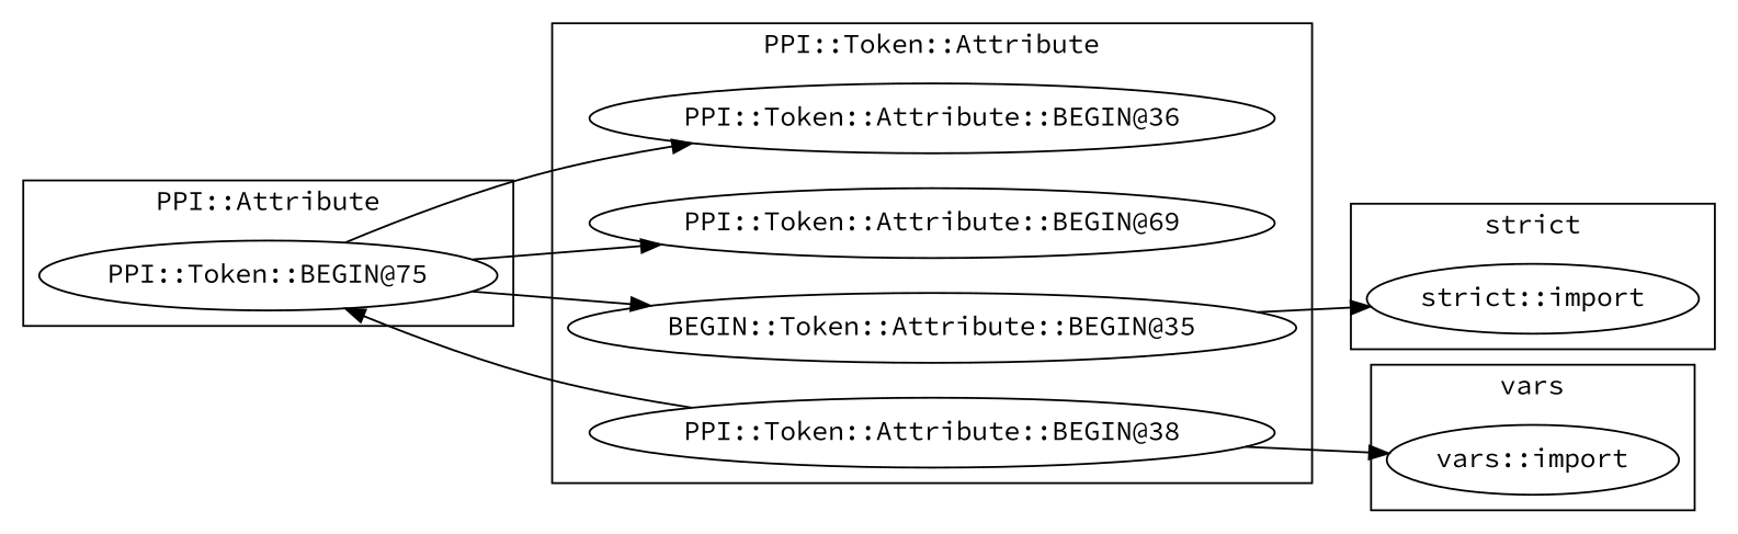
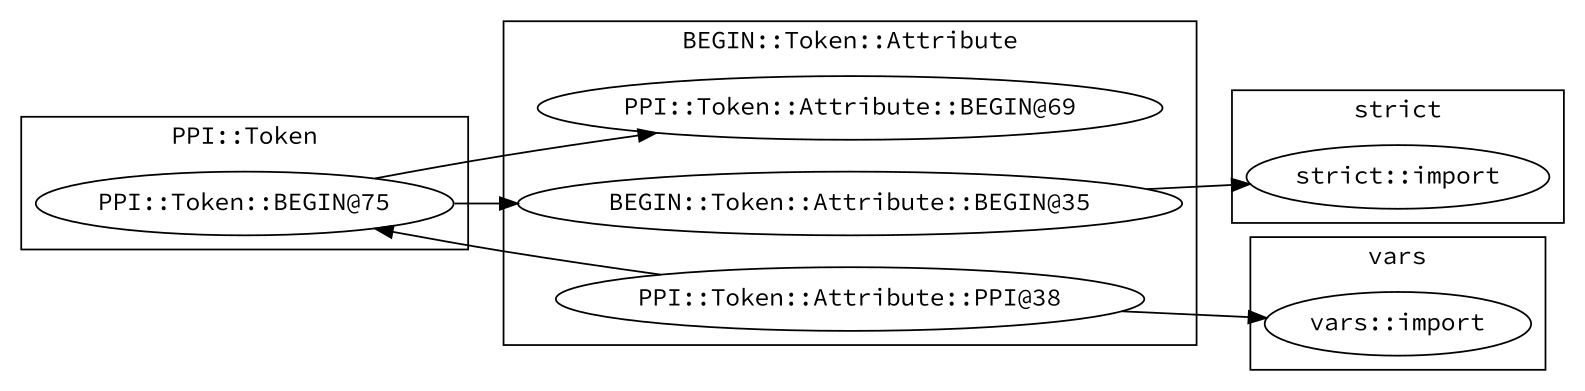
  digraph {
    fontname="Source Code Pro"
    rankdir=LR
    node [fontname="Source Code Pro"]
    edge [fontname="Source Code Pro"]
-   "PPI::Token::Attribute::BEGIN@36"
    n2 [label="PPI::Token::Attribute::BEGIN@69"]
    n3 [label="BEGIN::Token::Attribute::BEGIN@35"]
-   "PPI::Token::Attribute::BEGIN@38"
+   "PPI::Token::Attribute::BEGIN@38" [label="PPI::Token::Attribute::PPI@38"]
    "PPI::Token::BEGIN@75"
    "vars::import"
    "strict::import"
    subgraph cluster_1 {
-     label="PPI::Token::Attribute"
-     "PPI::Token::Attribute::BEGIN@36"
+     label="BEGIN::Token::Attribute"
      n2
      n3
      "PPI::Token::Attribute::BEGIN@38"
    }
    subgraph cluster_2 {
-     label="PPI::Attribute"
+     label="PPI::Token"
      "PPI::Token::BEGIN@75"
    }
    subgraph cluster_3 {
      label=vars
      "vars::import"
    }
    subgraph cluster_4 {
      label="strict"
      "strict::import"
    }
    n3 -> "strict::import"
    "PPI::Token::Attribute::BEGIN@38" -> "PPI::Token::BEGIN@75"
    "PPI::Token::Attribute::BEGIN@38" -> "vars::import"
-   "PPI::Token::BEGIN@75" -> "PPI::Token::Attribute::BEGIN@36"
    "PPI::Token::BEGIN@75" -> n2
    "PPI::Token::BEGIN@75" -> n3
  }
